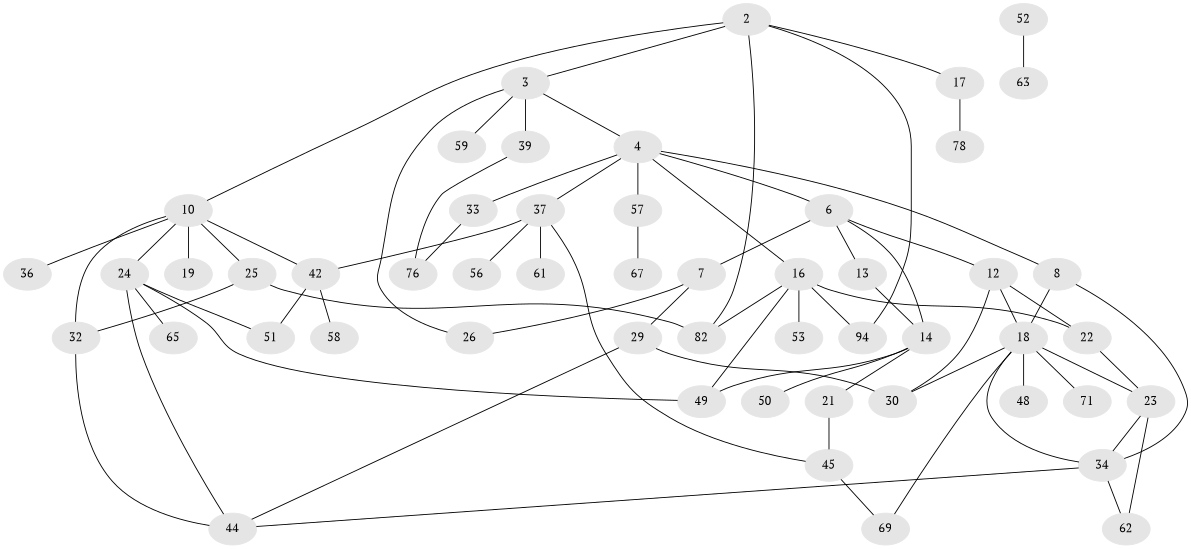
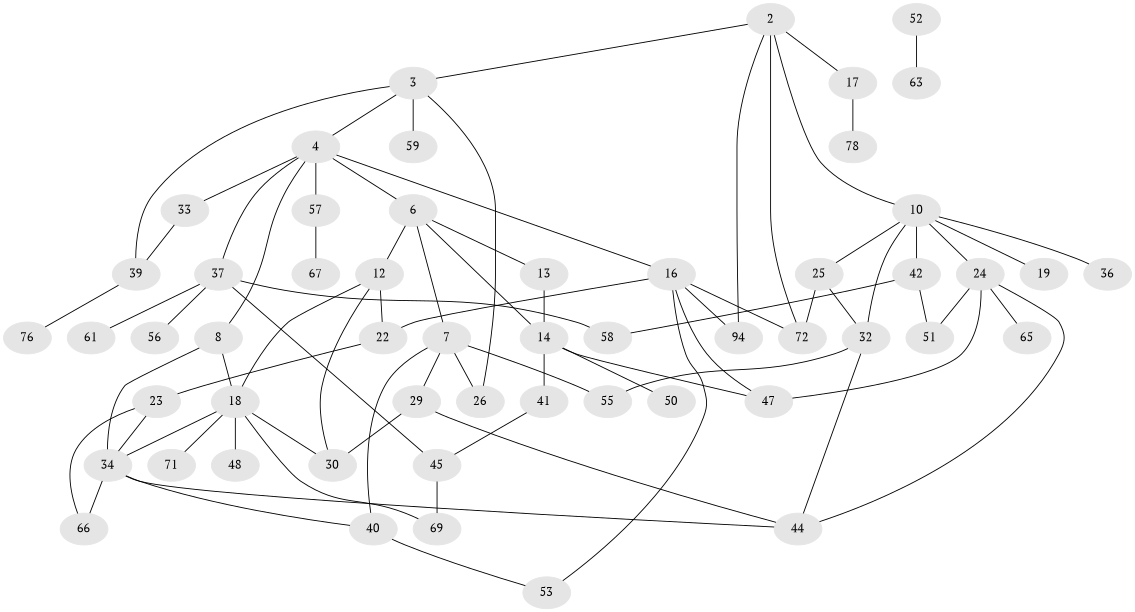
  graph {
    fontname="PT Serif"
    node [color=gray90 fontname="PT Serif" style=filled]
    edge [fontname="PT Serif"]
    n1 [label=2 super="+2"]
    3 [super="+35"]
    10 [super="+11"]
    17
    n5 [label=94]
-   72 [label=82]
+   72
    4 [super="+5"]
    26 [super="+41"]
    39
    59
    19
    24 [super="+37"]
    25 [super="+70"]
    n14 [label=32 super="+60"]
    36
    42 [super="+77"]
    78
    6
    8
    16 [super="+20"]
    n21 [label=37 super="+28"]
    33
    57
    76
    7 [super="+9"]
    12
    13 [super="+38"]
    14 [super="+15"]
    18 [super="+32"]
    34 [super="+43"]
    22
-   49
+   49 [label=47]
    53
    45 [super="+47"]
    56
    61
    67
    29 [super="+75"]
+   40 [super="+73"]
+   55
    30 [super="+54"]
-   21
+   21 [label=41]
    50 [super="+66"]
    44 [super="+46"]
    23
    48 [super="+74"]
    69
    71
-   62
+   62 [label=66]
    51
    65
    58
    63 [super="+68"]
    52
    n1 -- 3
    n1 -- 10
    n1 -- 17
    n1 -- n5
    n1 -- 72
    3 -- 4
    3 -- 26
    3 -- 39
    3 -- 59
    10 -- 19
    10 -- 24
    10 -- 25
    10 -- n14
    10 -- 36
    10 -- 42
    17 -- 78
    4 -- 6
    4 -- 8
    4 -- 16
    4 -- n21
    4 -- 33
    4 -- 57
    39 -- 76
    24 -- 49
    24 -- 44
    24 -- 51
    24 -- 65
    25 -- 72
    25 -- n14
+   n14 -- 55
    n14 -- 44
    42 -- 51
    42 -- 58
    6 -- 7
    6 -- 12
    6 -- 13
    6 -- 14
    8 -- 18
    8 -- 34
    16 -- n5
    16 -- 72
    16 -- 22
    16 -- 49
    16 -- 53
-   n21 -- 42
+   n21 -- 58
    n21 -- 45
    n21 -- 56
    n21 -- 61
-   33 -- 76
+   33 -- 39
    57 -- 67
    7 -- 26
    7 -- 29
+   7 -- 40
+   7 -- 55
    12 -- 18
    12 -- 22
    12 -- 30
    13 -- 14
    14 -- 49
    14 -- 21
    14 -- 50
    18 -- 34
    18 -- 30
-   18 -- 23
    18 -- 48
    18 -- 69
    18 -- 71
+   34 -- 40
    34 -- 44
    34 -- 62
    22 -- 23
    45 -- 69
    29 -- 30
    29 -- 44
+   40 -- 53
    21 -- 45
    23 -- 34
    23 -- 62
    52 -- 63 [weight=2]
  }
